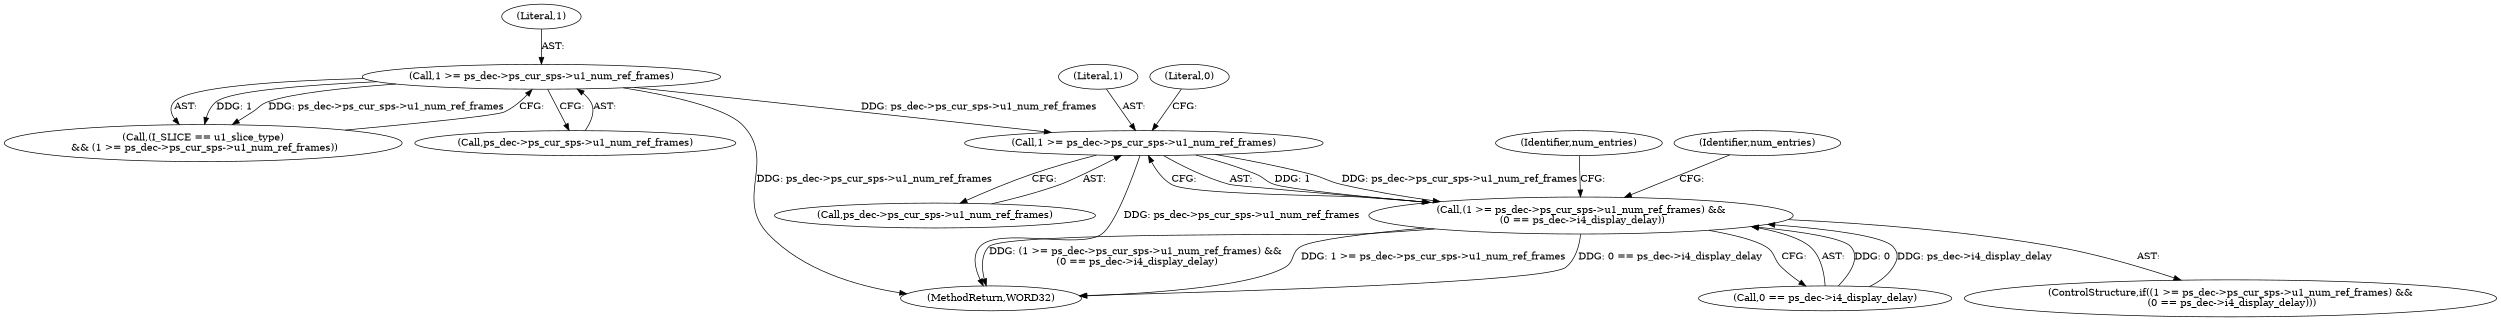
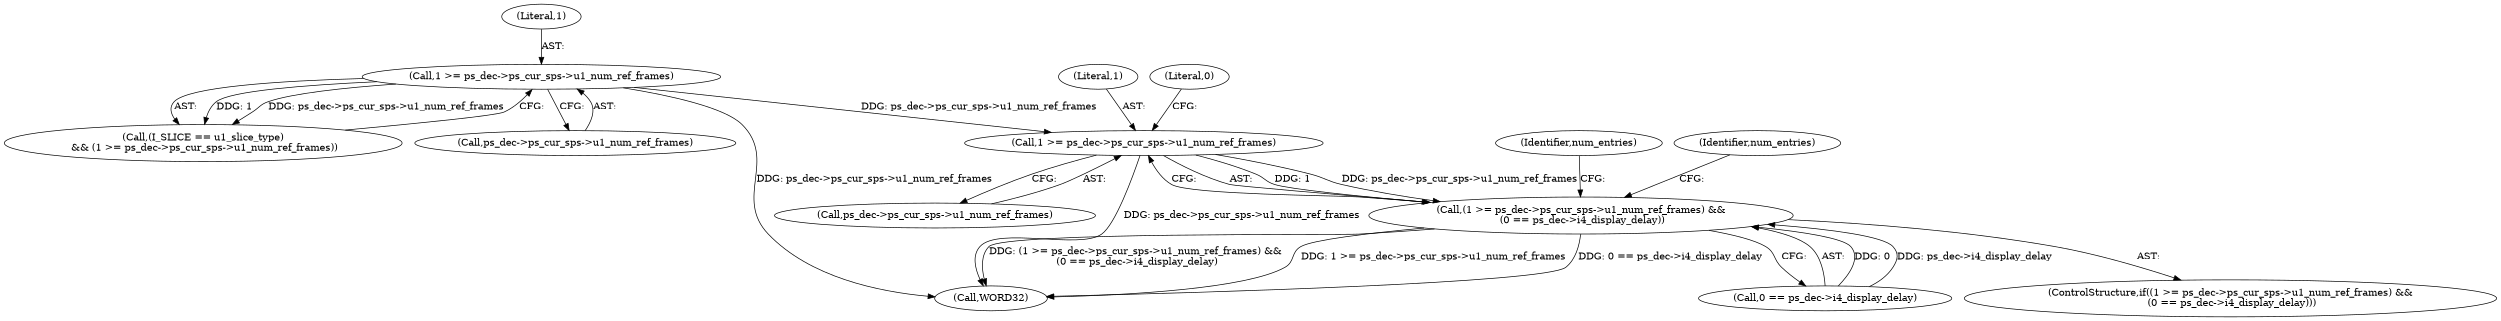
  digraph {
    n1 [label="(Call,1 >= ps_dec->ps_cur_sps->u1_num_ref_frames)"]
    n2 [label="(Call,(1 >= ps_dec->ps_cur_sps->u1_num_ref_frames) &&\n (0 == ps_dec->i4_display_delay))"]
    n3 [label="(Call,ps_dec->ps_cur_sps->u1_num_ref_frames)"]
-   n4 [label="(MethodReturn,WORD32)"]
+   n4 [label="(Call,WORD32)"]
    n5 [label="(Call,1 >= ps_dec->ps_cur_sps->u1_num_ref_frames)"]
    n6 [label="(Call,(I_SLICE == u1_slice_type)\n && (1 >= ps_dec->ps_cur_sps->u1_num_ref_frames))"]
    n7 [label="(Call,ps_dec->ps_cur_sps->u1_num_ref_frames)"]
    n8 [label="(Call,0 == ps_dec->i4_display_delay)"]
    n9 [label="(ControlStructure,if((1 >= ps_dec->ps_cur_sps->u1_num_ref_frames) &&\n (0 == ps_dec->i4_display_delay)))"]
    n10 [label="(Literal,1)"]
    n11 [label="(Identifier,num_entries)"]
    n12 [label="(Literal,0)"]
    n13 [label="(Identifier,num_entries)"]
    n14 [label="(Literal,1)"]
    n1 -> n2 [label="AST: "]
    n1 -> n2 [label="DDG: 1"]
    n1 -> n2 [label="DDG: ps_dec->ps_cur_sps->u1_num_ref_frames"]
    n1 -> n3 [label="CFG: "]
    n1 -> n4 [label="DDG: ps_dec->ps_cur_sps->u1_num_ref_frames"]
    n2 -> n1 [label="CFG: "]
    n2 -> n4 [label="DDG: 1 >= ps_dec->ps_cur_sps->u1_num_ref_frames"]
    n2 -> n4 [label="DDG: 0 == ps_dec->i4_display_delay"]
    n2 -> n4 [label="DDG: (1 >= ps_dec->ps_cur_sps->u1_num_ref_frames) &&\n (0 == ps_dec->i4_display_delay)"]
    n2 -> n8 [label="CFG: "]
    n2 -> n9 [label="AST: "]
    n3 -> n1 [label="AST: "]
    n5 -> n1 [label="DDG: ps_dec->ps_cur_sps->u1_num_ref_frames"]
    n5 -> n4 [label="DDG: ps_dec->ps_cur_sps->u1_num_ref_frames"]
    n5 -> n6 [label="AST: "]
    n5 -> n6 [label="DDG: 1"]
    n5 -> n6 [label="DDG: ps_dec->ps_cur_sps->u1_num_ref_frames"]
    n5 -> n7 [label="CFG: "]
    n6 -> n5 [label="CFG: "]
    n7 -> n5 [label="AST: "]
    n8 -> n2 [label="AST: "]
    n8 -> n2 [label="DDG: 0"]
    n8 -> n2 [label="DDG: ps_dec->i4_display_delay"]
    n10 -> n1 [label="AST: "]
    n11 -> n2 [label="CFG: "]
    n12 -> n1 [label="CFG: "]
    n13 -> n2 [label="CFG: "]
    n14 -> n5 [label="AST: "]
  }
